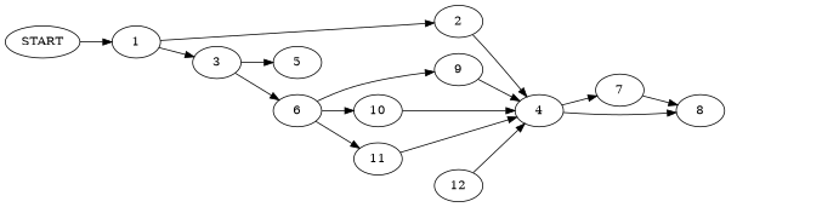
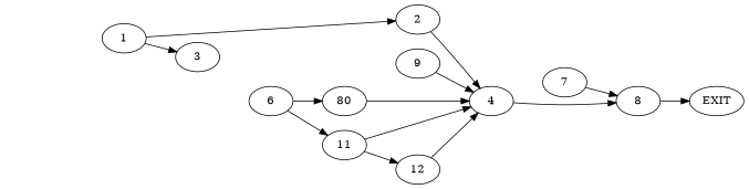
  digraph {
    rankdir=LR
-   n1 [label=START]
    1
    2
    3
+   n5 [label=EXIT]
    4
-   5
    6
    7
    8
    9
-   10
+   10 [label=80]
    11
    12
-   n1 -> 1
    1 -> 2
    1 -> 3
    2 -> 4
-   3 -> 5
-   3 -> 6
-   4 -> 7
    4 -> 8
-   6 -> 9
    6 -> 10
    6 -> 11
    7 -> 8
+   8 -> n5
    9 -> 4
    10 -> 4
    11 -> 4
+   11 -> 12
    12 -> 4
  }
